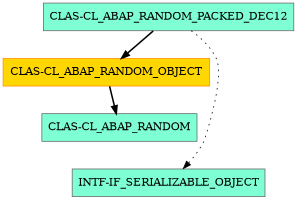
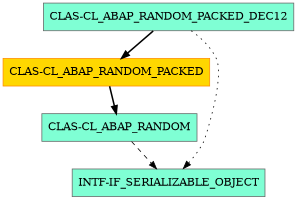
  digraph {
    node [color=gray40 fillcolor=aquamarine shape=box style=filled]
    edge [style=bold]
-   "CLAS-CL_ABAP_RANDOM_PACKED" [color=darkorange fillcolor=gold label="CLAS-CL_ABAP_RANDOM_OBJECT"]
+   "CLAS-CL_ABAP_RANDOM_PACKED" [color=darkorange fillcolor=gold]
    "CLAS-CL_ABAP_RANDOM_PACKED_DEC12"
    "INTF-IF_SERIALIZABLE_OBJECT"
    "CLAS-CL_ABAP_RANDOM"
    "CLAS-CL_ABAP_RANDOM_PACKED" -> "CLAS-CL_ABAP_RANDOM"
    "CLAS-CL_ABAP_RANDOM_PACKED_DEC12" -> "CLAS-CL_ABAP_RANDOM_PACKED"
    "CLAS-CL_ABAP_RANDOM_PACKED_DEC12" -> "INTF-IF_SERIALIZABLE_OBJECT" [style=dotted]
+   "CLAS-CL_ABAP_RANDOM" -> "INTF-IF_SERIALIZABLE_OBJECT" [style=dashed]
  }
